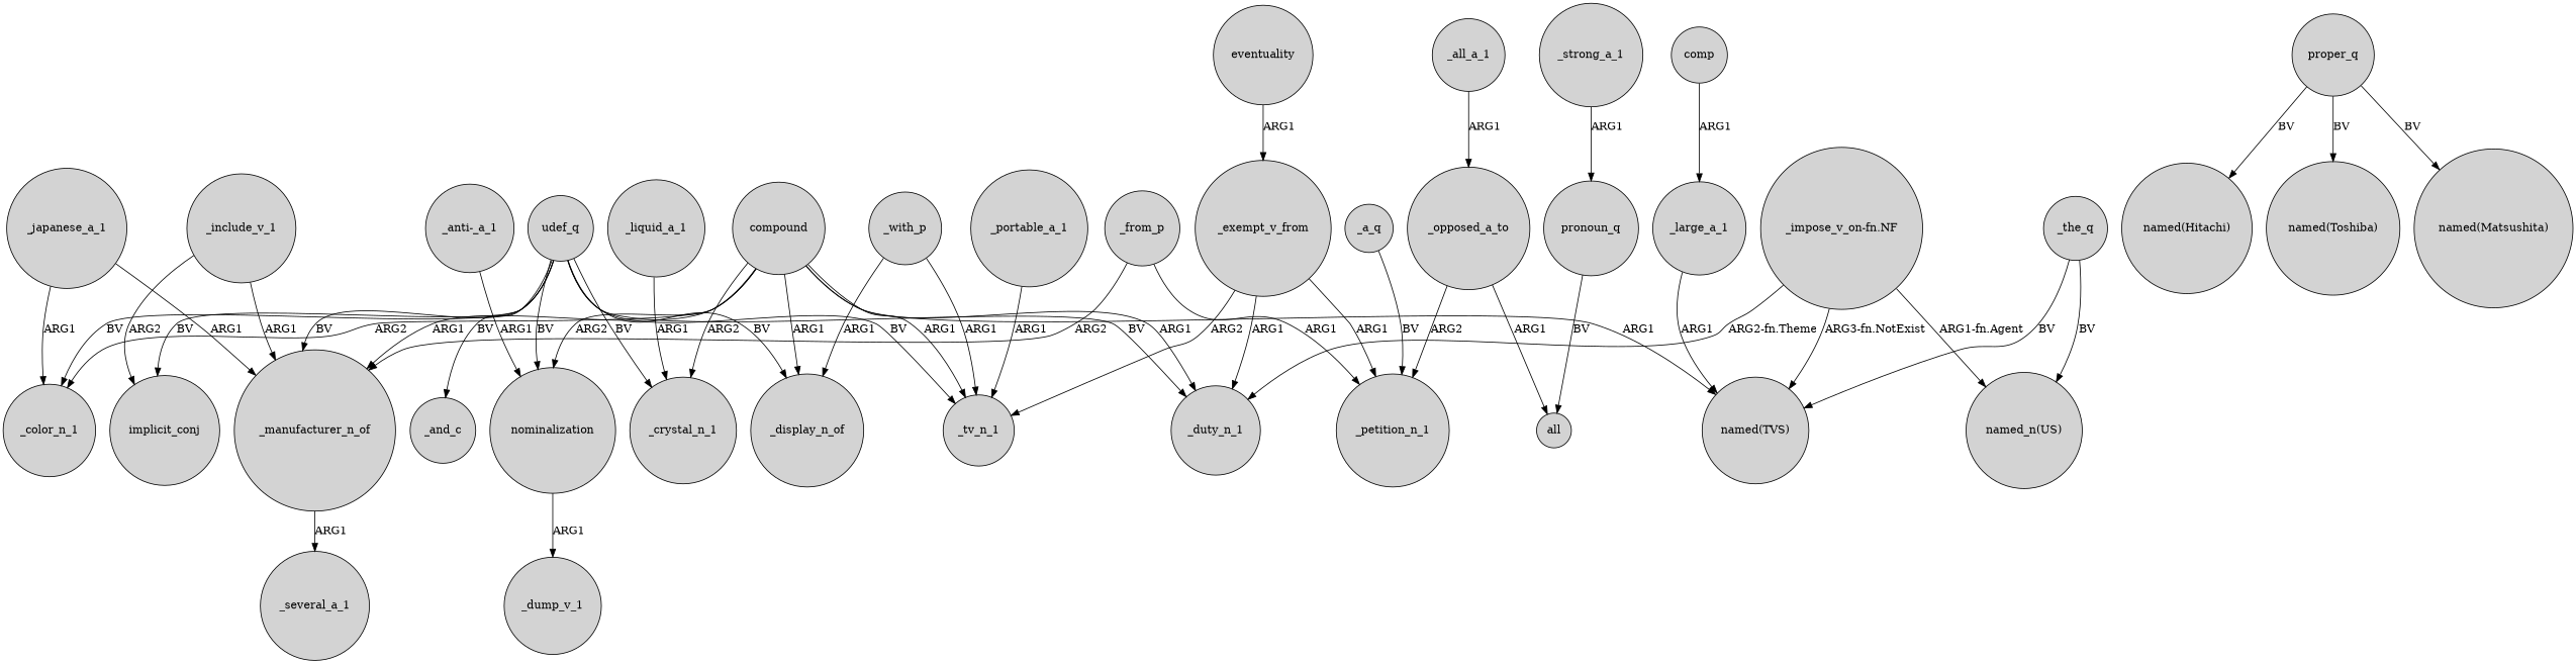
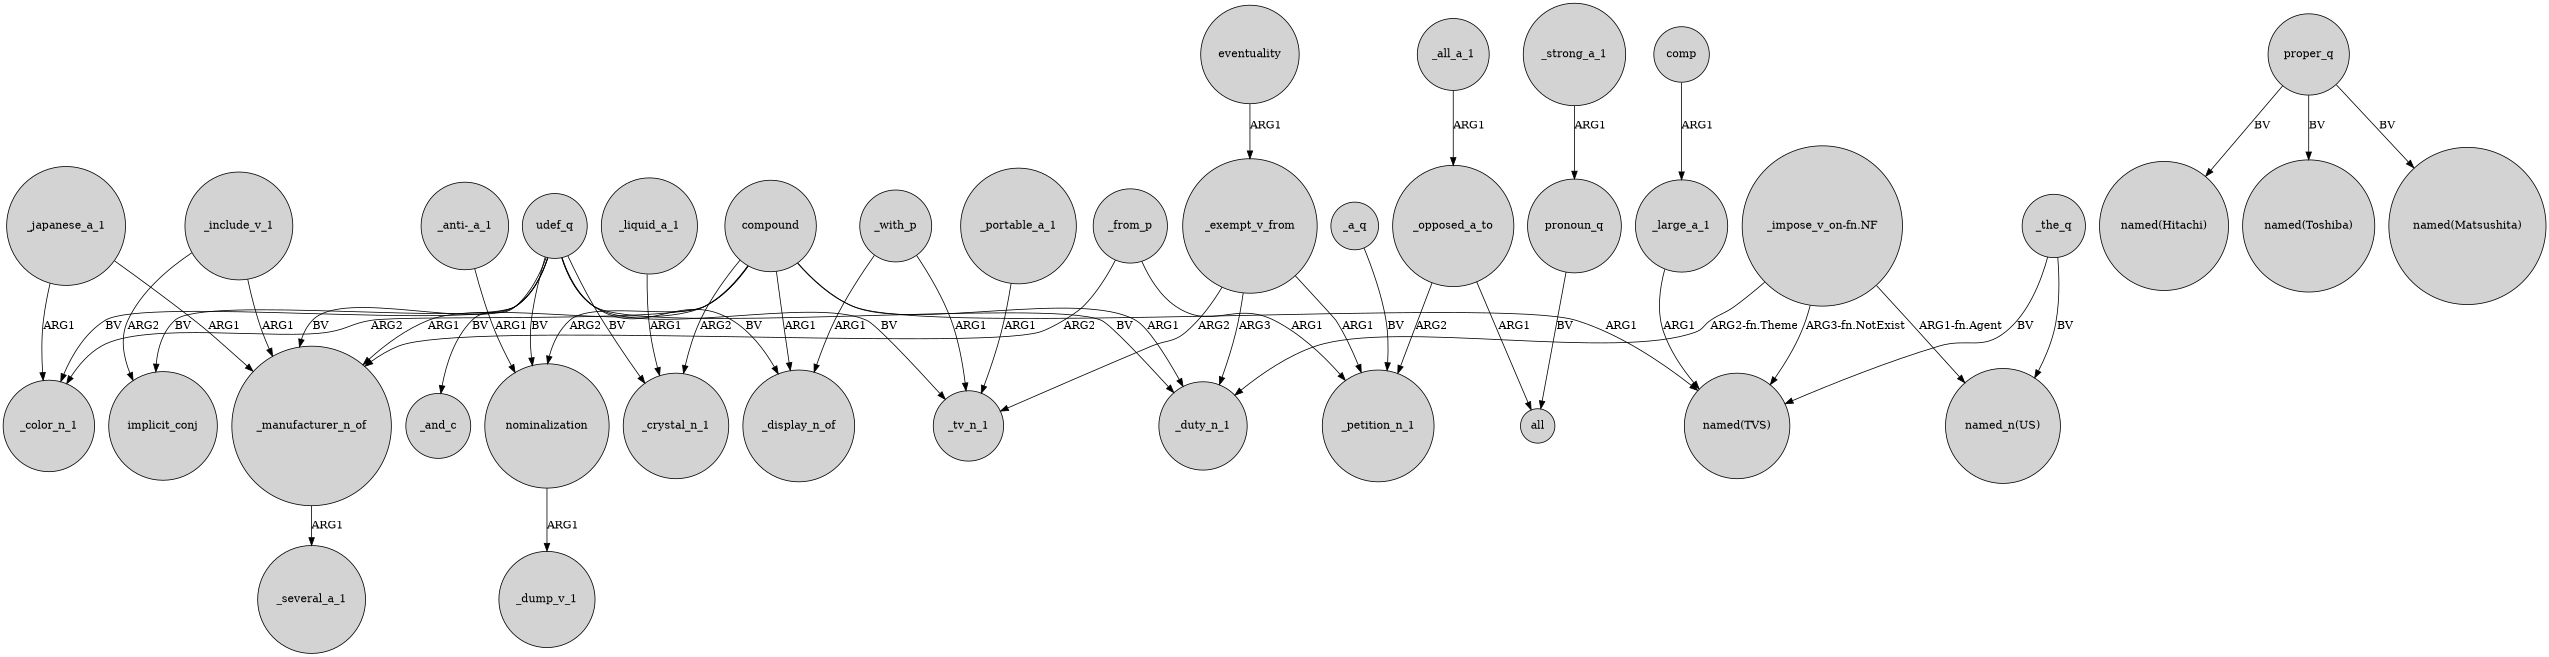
  digraph {
    node [shape=circle style=filled]
    udef_q
    _crystal_n_1
    _manufacturer_n_of
    nominalization
    _tv_n_1
    _duty_n_1
    _color_n_1
    _display_n_of
    implicit_conj
    _and_c
    _several_a_1
    _dump_v_1
    compound
    "named(TVS)"
    "_impose_v_on-fn.NF"
    "named_n(US)"
    comp
    _large_a_1
    proper_q
    "named(Hitachi)"
    "named(Toshiba)"
    "named(Matsushita)"
    _japanese_a_1
    _include_v_1
    _with_p
    _from_p
    _petition_n_1
    _portable_a_1
    _a_q
    _the_q
    _all_a_1
    _opposed_a_to
    n33 [label=all]
    pronoun_q
    _strong_a_1
    _liquid_a_1
    _exempt_v_from
    eventuality
    "_anti-_a_1"
    udef_q -> _crystal_n_1 [label=BV]
    udef_q -> _manufacturer_n_of [label=BV]
    udef_q -> nominalization [label=BV]
    udef_q -> _tv_n_1 [label=BV]
    udef_q -> _duty_n_1 [label=BV]
    udef_q -> _color_n_1 [label=BV]
    udef_q -> _display_n_of [label=BV]
    udef_q -> implicit_conj [label=BV]
    udef_q -> _and_c [label=BV]
    _manufacturer_n_of -> _several_a_1 [label=ARG1]
    nominalization -> _dump_v_1 [label=ARG1]
    compound -> _crystal_n_1 [label=ARG2]
    compound -> _manufacturer_n_of [label=ARG1]
    compound -> nominalization [label=ARG2]
-   compound -> _tv_n_1 [label=ARG1]
    compound -> _duty_n_1 [label=ARG1]
    compound -> _color_n_1 [label=ARG2]
    compound -> _display_n_of [label=ARG1]
    compound -> "named(TVS)" [label=ARG1]
    "_impose_v_on-fn.NF" -> _duty_n_1 [label="ARG2-fn.Theme"]
    "_impose_v_on-fn.NF" -> "named(TVS)" [label="ARG3-fn.NotExist"]
    "_impose_v_on-fn.NF" -> "named_n(US)" [label="ARG1-fn.Agent"]
    comp -> _large_a_1 [label=ARG1]
    _large_a_1 -> "named(TVS)" [label=ARG1]
    proper_q -> "named(Hitachi)" [label=BV]
    proper_q -> "named(Toshiba)" [label=BV]
    proper_q -> "named(Matsushita)" [label=BV]
    _japanese_a_1 -> _manufacturer_n_of [label=ARG1]
    _japanese_a_1 -> _color_n_1 [label=ARG1]
    _include_v_1 -> _manufacturer_n_of [label=ARG1]
    _include_v_1 -> implicit_conj [label=ARG2]
    _with_p -> _tv_n_1 [label=ARG1]
    _with_p -> _display_n_of [label=ARG1]
    _from_p -> _manufacturer_n_of [label=ARG2]
    _from_p -> _petition_n_1 [label=ARG1]
    _portable_a_1 -> _tv_n_1 [label=ARG1]
    _a_q -> _petition_n_1 [label=BV]
    _the_q -> "named(TVS)" [label=BV]
    _the_q -> "named_n(US)" [label=BV]
    _all_a_1 -> _opposed_a_to [label=ARG1]
    _opposed_a_to -> _petition_n_1 [label=ARG2]
    _opposed_a_to -> n33 [label=ARG1]
    pronoun_q -> n33 [label=BV]
    _strong_a_1 -> pronoun_q [label=ARG1]
    _liquid_a_1 -> _crystal_n_1 [label=ARG1]
    _exempt_v_from -> _tv_n_1 [label=ARG2]
-   _exempt_v_from -> _duty_n_1 [label=ARG1]
+   _exempt_v_from -> _duty_n_1 [label=ARG3]
    _exempt_v_from -> _petition_n_1 [label=ARG1]
    eventuality -> _exempt_v_from [label=ARG1]
    "_anti-_a_1" -> nominalization [label=ARG1]
  }
